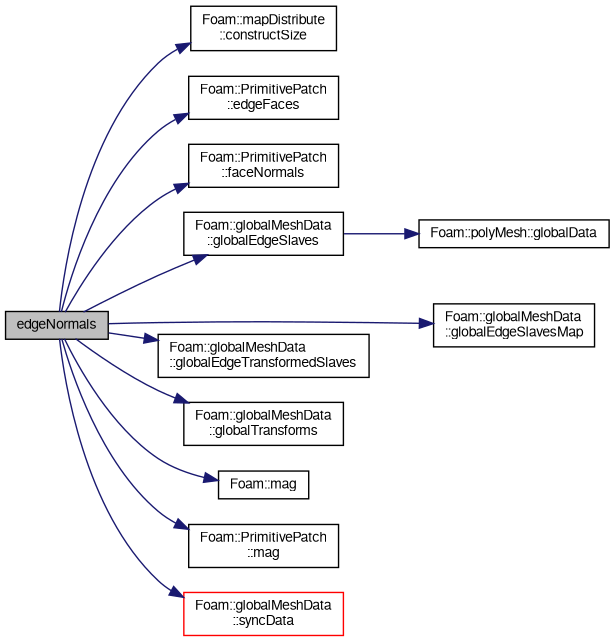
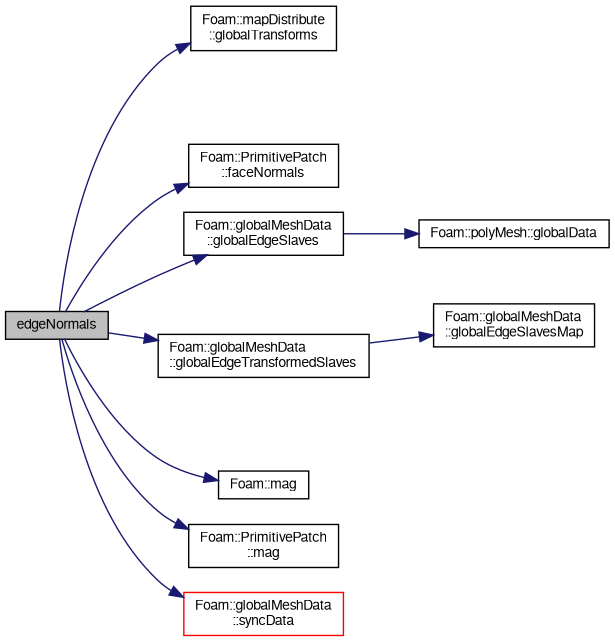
  digraph {
    rankdir=LR
    node [color=black fontname=FreeSans fontsize=10 shape=record]
    edge [color=midnightblue fontname=FreeSans fontsize=10 labelfontname=FreeSans labelfontsize=10 style=solid]
    n1 [fillcolor=grey75 fontcolor=black height=0.2 label=edgeNormals style=filled width=0.4]
-   n2 [height=0.2 label="Foam::mapDistribute\l::constructSize" width=0.4]
-   n3 [height=0.2 label="Foam::PrimitivePatch\l::edgeFaces" width=0.4]
+   n2 [height=0.2 label="Foam::mapDistribute\l::globalTransforms" width=0.4]
    n4 [height=0.2 label="Foam::PrimitivePatch\l::faceNormals" width=0.4]
    n5 [height=0.2 label="Foam::globalMeshData\l::globalEdgeSlaves" width=0.4]
    n6 [height=0.2 label="Foam::globalMeshData\l::globalEdgeSlavesMap" width=0.4]
    n7 [height=0.2 label="Foam::globalMeshData\l::globalEdgeTransformedSlaves" width=0.4]
-   n8 [height=0.2 label="Foam::globalMeshData\l::globalTransforms" width=0.4]
    n9 [height=0.2 label="Foam::mag" width=0.4]
    n10 [height=0.2 label="Foam::PrimitivePatch\l::mag" width=0.4]
    n11 [color=red height=0.2 label="Foam::globalMeshData\l::syncData" width=0.4]
    n12 [height=0.2 label="Foam::polyMesh::globalData" width=0.4]
    n1 -> n2
-   n1 -> n3
    n1 -> n4
    n1 -> n5
-   n1 -> n6
+   n7 -> n6
    n1 -> n7
-   n1 -> n8
    n1 -> n9
    n1 -> n10
    n1 -> n11
    n5 -> n12
  }
